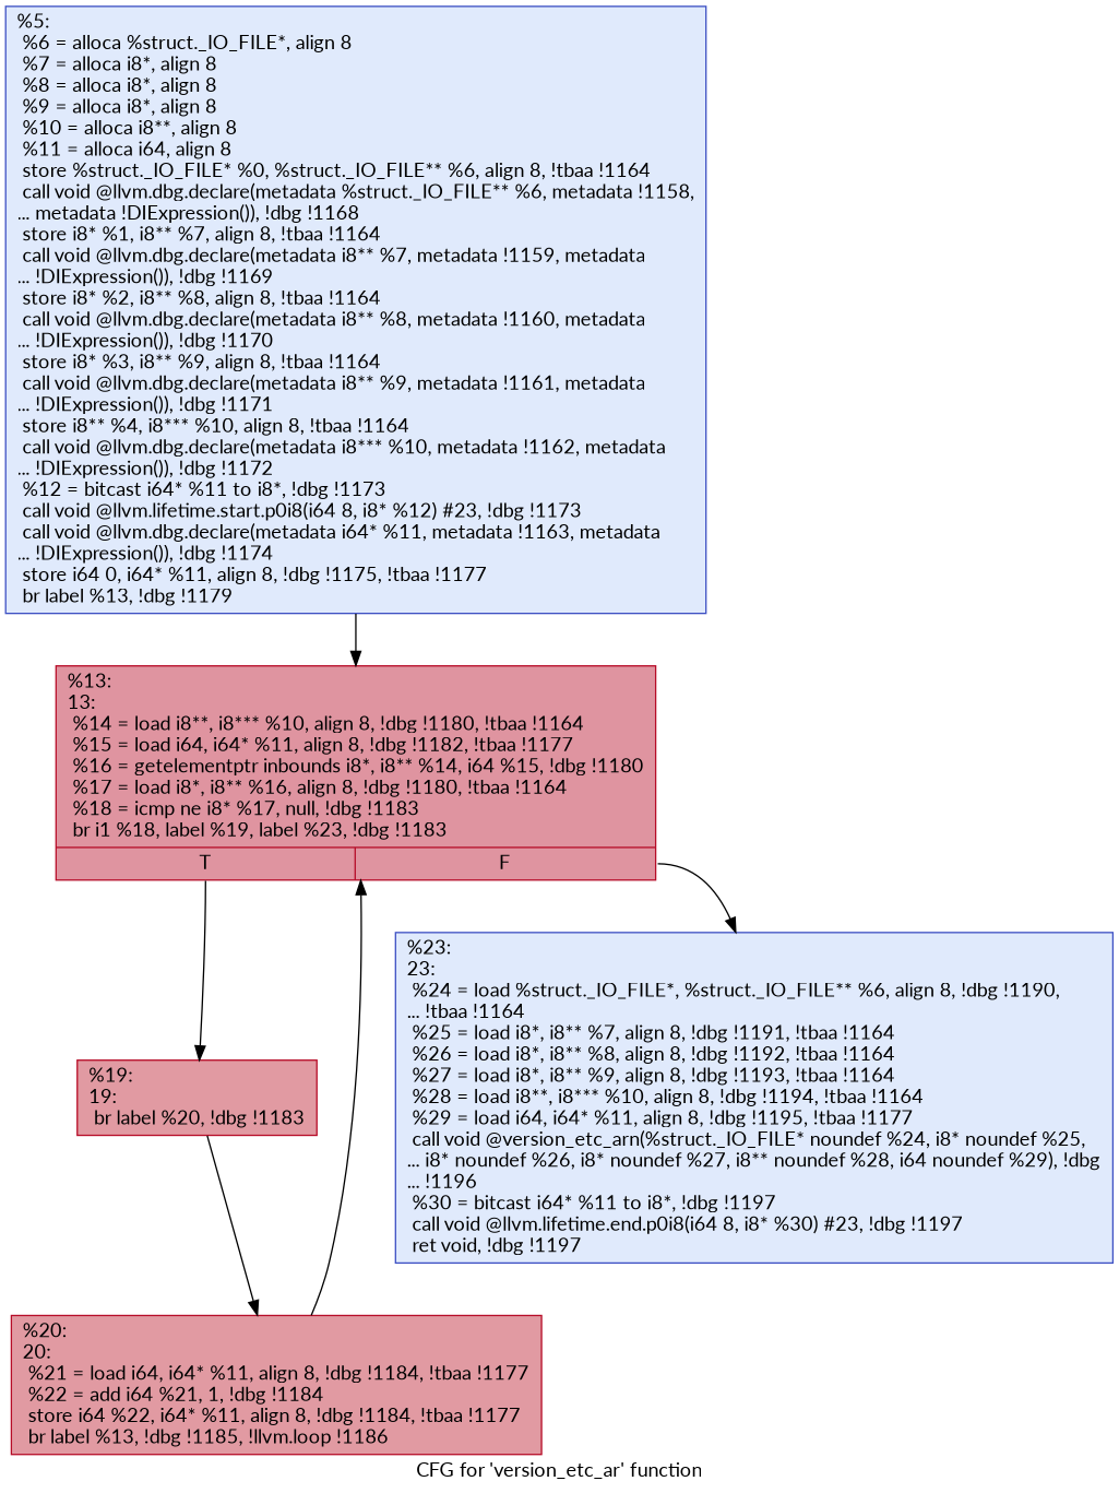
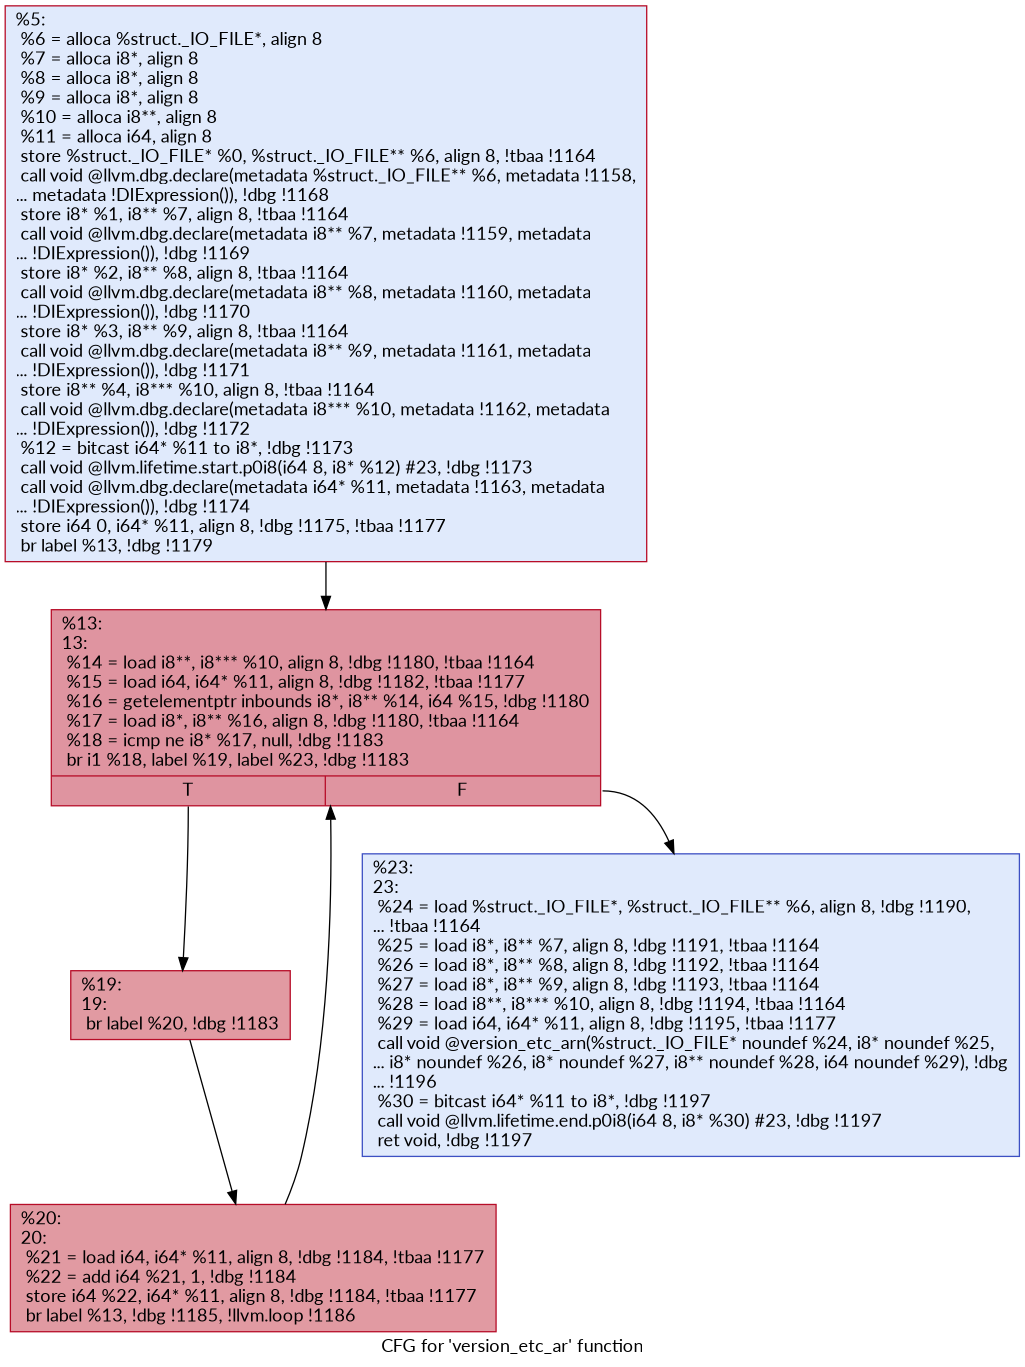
  digraph {
    label="CFG for 'version_etc_ar' function"
    fontname=Lato
    node [color="#b70d28ff" fillcolor="#b9d0f970" shape=record style=filled fontname=Lato]
    edge [fontname=Lato]
-   n1 [color="#3d50c3ff" label="{%5:\l  %6 = alloca %struct._IO_FILE*, align 8\l  %7 = alloca i8*, align 8\l  %8 = alloca i8*, align 8\l  %9 = alloca i8*, align 8\l  %10 = alloca i8**, align 8\l  %11 = alloca i64, align 8\l  store %struct._IO_FILE* %0, %struct._IO_FILE** %6, align 8, !tbaa !1164\l  call void @llvm.dbg.declare(metadata %struct._IO_FILE** %6, metadata !1158,\l... metadata !DIExpression()), !dbg !1168\l  store i8* %1, i8** %7, align 8, !tbaa !1164\l  call void @llvm.dbg.declare(metadata i8** %7, metadata !1159, metadata\l... !DIExpression()), !dbg !1169\l  store i8* %2, i8** %8, align 8, !tbaa !1164\l  call void @llvm.dbg.declare(metadata i8** %8, metadata !1160, metadata\l... !DIExpression()), !dbg !1170\l  store i8* %3, i8** %9, align 8, !tbaa !1164\l  call void @llvm.dbg.declare(metadata i8** %9, metadata !1161, metadata\l... !DIExpression()), !dbg !1171\l  store i8** %4, i8*** %10, align 8, !tbaa !1164\l  call void @llvm.dbg.declare(metadata i8*** %10, metadata !1162, metadata\l... !DIExpression()), !dbg !1172\l  %12 = bitcast i64* %11 to i8*, !dbg !1173\l  call void @llvm.lifetime.start.p0i8(i64 8, i8* %12) #23, !dbg !1173\l  call void @llvm.dbg.declare(metadata i64* %11, metadata !1163, metadata\l... !DIExpression()), !dbg !1174\l  store i64 0, i64* %11, align 8, !dbg !1175, !tbaa !1177\l  br label %13, !dbg !1179\l}"]
+   n1 [label="{%5:\l  %6 = alloca %struct._IO_FILE*, align 8\l  %7 = alloca i8*, align 8\l  %8 = alloca i8*, align 8\l  %9 = alloca i8*, align 8\l  %10 = alloca i8**, align 8\l  %11 = alloca i64, align 8\l  store %struct._IO_FILE* %0, %struct._IO_FILE** %6, align 8, !tbaa !1164\l  call void @llvm.dbg.declare(metadata %struct._IO_FILE** %6, metadata !1158,\l... metadata !DIExpression()), !dbg !1168\l  store i8* %1, i8** %7, align 8, !tbaa !1164\l  call void @llvm.dbg.declare(metadata i8** %7, metadata !1159, metadata\l... !DIExpression()), !dbg !1169\l  store i8* %2, i8** %8, align 8, !tbaa !1164\l  call void @llvm.dbg.declare(metadata i8** %8, metadata !1160, metadata\l... !DIExpression()), !dbg !1170\l  store i8* %3, i8** %9, align 8, !tbaa !1164\l  call void @llvm.dbg.declare(metadata i8** %9, metadata !1161, metadata\l... !DIExpression()), !dbg !1171\l  store i8** %4, i8*** %10, align 8, !tbaa !1164\l  call void @llvm.dbg.declare(metadata i8*** %10, metadata !1162, metadata\l... !DIExpression()), !dbg !1172\l  %12 = bitcast i64* %11 to i8*, !dbg !1173\l  call void @llvm.lifetime.start.p0i8(i64 8, i8* %12) #23, !dbg !1173\l  call void @llvm.dbg.declare(metadata i64* %11, metadata !1163, metadata\l... !DIExpression()), !dbg !1174\l  store i64 0, i64* %11, align 8, !dbg !1175, !tbaa !1177\l  br label %13, !dbg !1179\l}"]
    n2 [fillcolor="#b70d2870" label="{%13:\l13:                                               \l  %14 = load i8**, i8*** %10, align 8, !dbg !1180, !tbaa !1164\l  %15 = load i64, i64* %11, align 8, !dbg !1182, !tbaa !1177\l  %16 = getelementptr inbounds i8*, i8** %14, i64 %15, !dbg !1180\l  %17 = load i8*, i8** %16, align 8, !dbg !1180, !tbaa !1164\l  %18 = icmp ne i8* %17, null, !dbg !1183\l  br i1 %18, label %19, label %23, !dbg !1183\l|{<s0>T|<s1>F}}"]
    n3 [fillcolor="#bb1b2c70" label="{%19:\l19:                                               \l  br label %20, !dbg !1183\l}"]
    n4 [color="#3d50c3ff" label="{%23:\l23:                                               \l  %24 = load %struct._IO_FILE*, %struct._IO_FILE** %6, align 8, !dbg !1190,\l... !tbaa !1164\l  %25 = load i8*, i8** %7, align 8, !dbg !1191, !tbaa !1164\l  %26 = load i8*, i8** %8, align 8, !dbg !1192, !tbaa !1164\l  %27 = load i8*, i8** %9, align 8, !dbg !1193, !tbaa !1164\l  %28 = load i8**, i8*** %10, align 8, !dbg !1194, !tbaa !1164\l  %29 = load i64, i64* %11, align 8, !dbg !1195, !tbaa !1177\l  call void @version_etc_arn(%struct._IO_FILE* noundef %24, i8* noundef %25,\l... i8* noundef %26, i8* noundef %27, i8** noundef %28, i64 noundef %29), !dbg\l... !1196\l  %30 = bitcast i64* %11 to i8*, !dbg !1197\l  call void @llvm.lifetime.end.p0i8(i64 8, i8* %30) #23, !dbg !1197\l  ret void, !dbg !1197\l}"]
    n5 [fillcolor="#bb1b2c70" label="{%20:\l20:                                               \l  %21 = load i64, i64* %11, align 8, !dbg !1184, !tbaa !1177\l  %22 = add i64 %21, 1, !dbg !1184\l  store i64 %22, i64* %11, align 8, !dbg !1184, !tbaa !1177\l  br label %13, !dbg !1185, !llvm.loop !1186\l}"]
    n1 -> n2
    n2 -> n3 [tailport=s0]
    n2 -> n4 [tailport=s1]
    n3 -> n5
    n5 -> n2
  }
